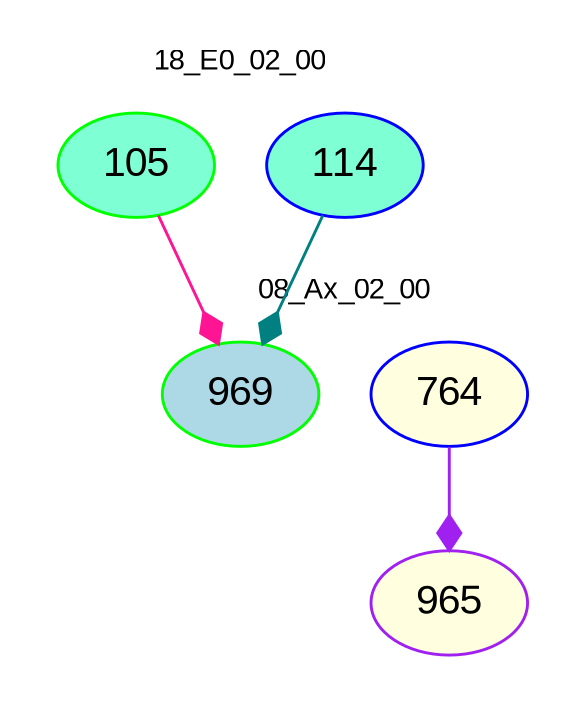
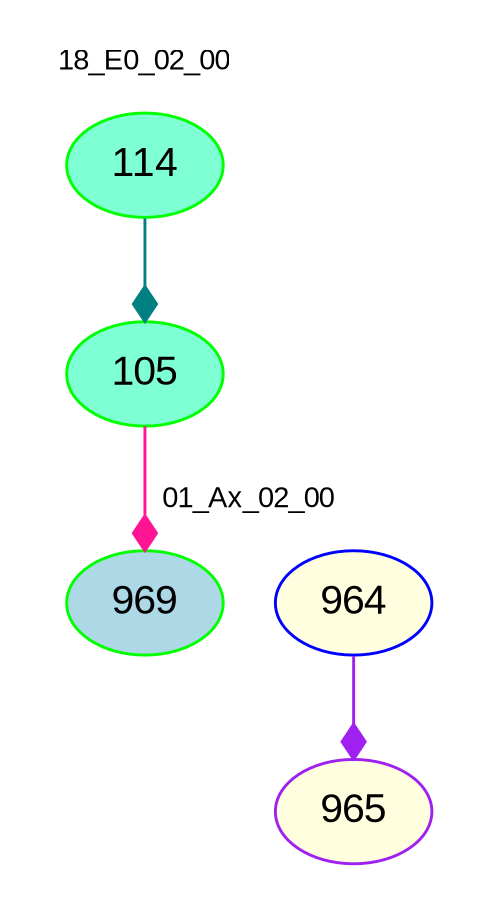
  digraph {
    fontname="Liberation Sans"
    node [color=blue fillcolor=lightyellow fontname="Liberation Sans" style=filled]
    edge [arrowhead=diamond fontname="Liberation Sans"]
-   n1 [label=764]
+   n1 [label=964]
    n2 [color=purple label=965]
    n3 [color=green fillcolor=lightblue label=969]
-   n4 [fillcolor=aquamarine label=114]
+   n4 [color=green fillcolor=aquamarine label=114]
    n5 [color=green fillcolor=aquamarine label=105]
    subgraph cluster_1 {
      color=white
      fontsize=10
-     label="08_Ax_02_00"
+     label="01_Ax_02_00"
      n1
      n2
      n3
    }
    subgraph cluster_2 {
      color=white
      fontsize=10
      label="18_E0_02_00"
      n4
      n5
    }
    n1 -> n2 [color=purple]
-   n4 -> n3 [color=teal]
+   n4 -> n5 [color=teal]
    n5 -> n3 [color=deeppink]
  }
